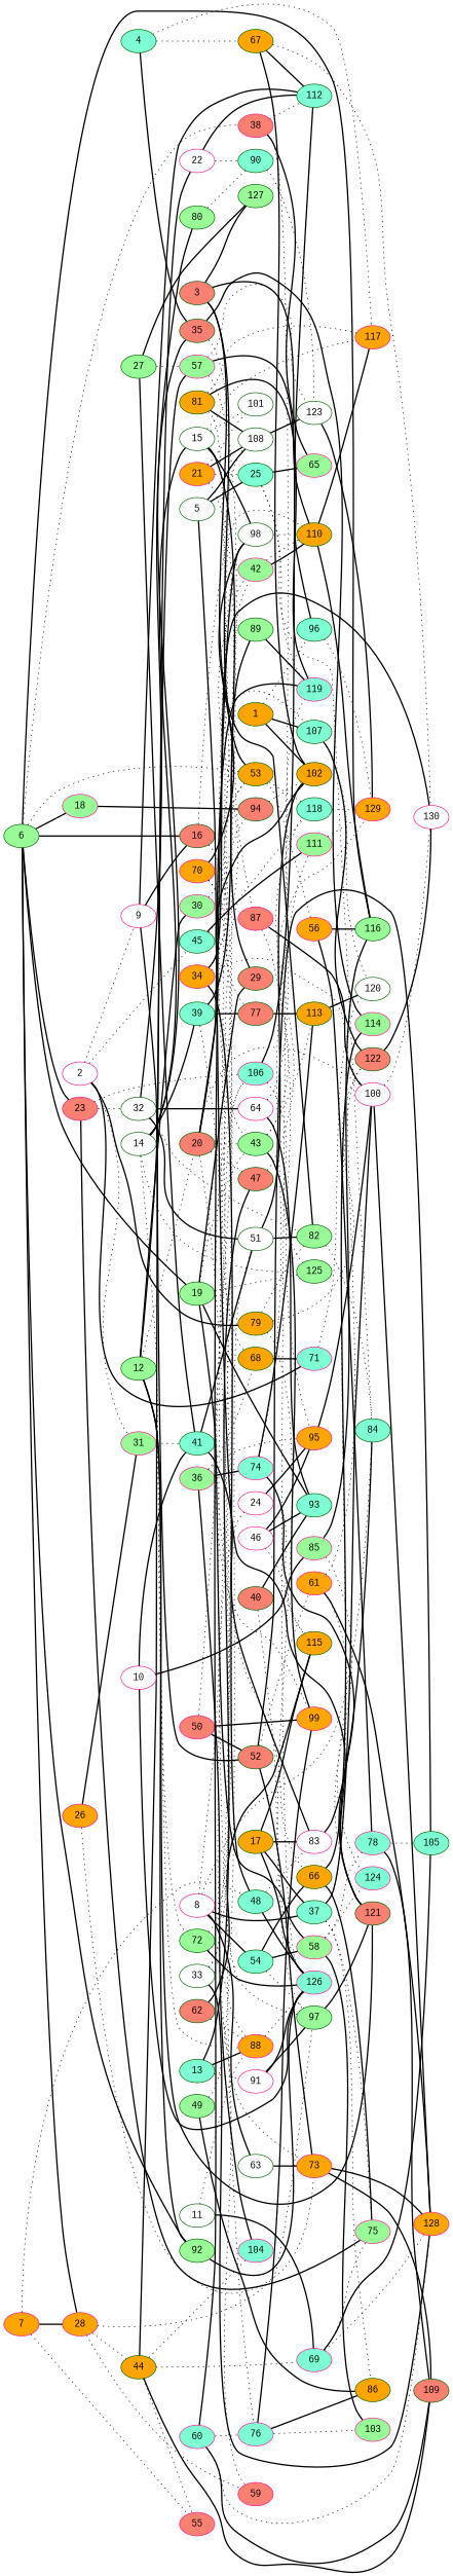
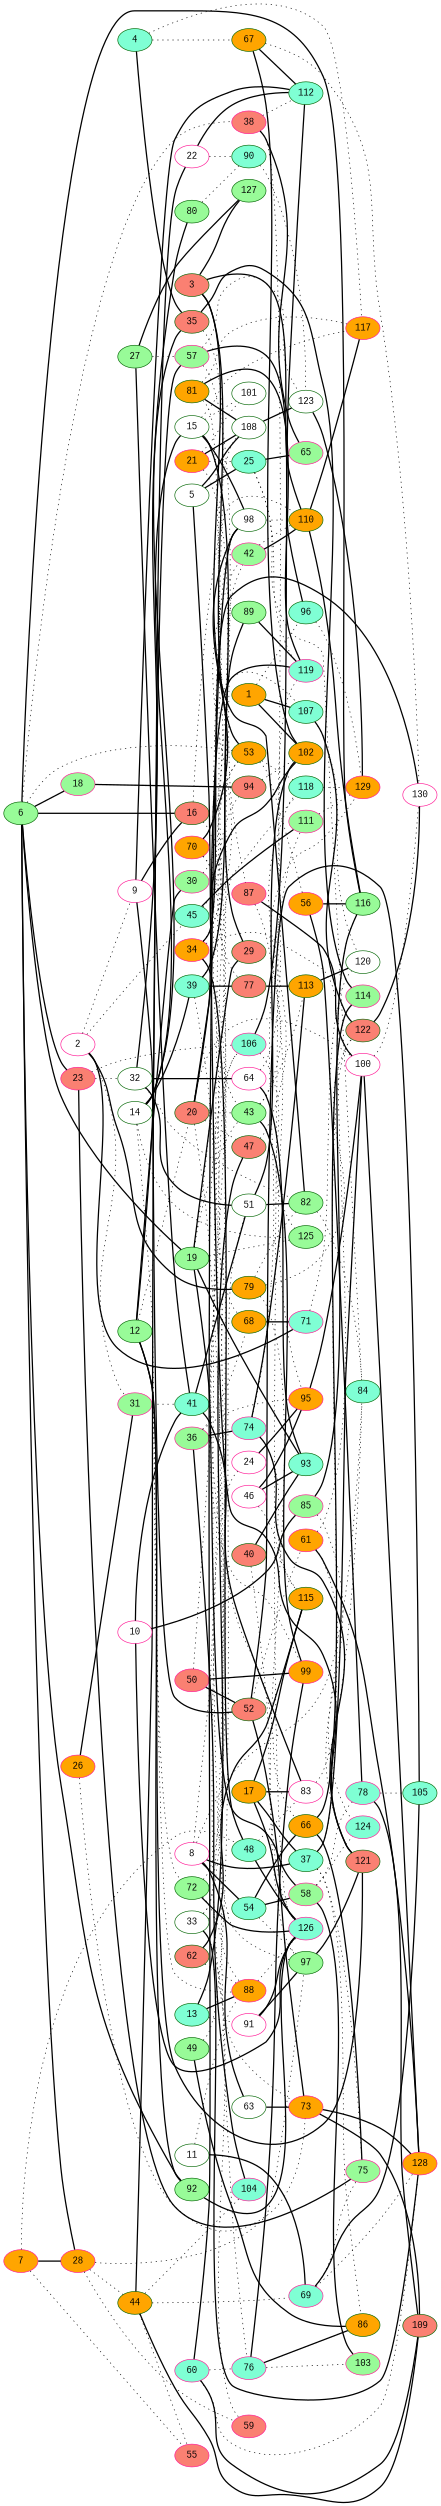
  graph {
    fontname="Liberation Mono"
    rankdir=LR
    node [color=darkgreen fillcolor=orange fontname="Liberation Mono" style=filled]
    edge [fontname="Liberation Mono" style=bold]
    96 [fillcolor=aquamarine]
    1
    102
    107 [fillcolor=aquamarine]
    129 [color=deeppink]
    122 [fillcolor=salmon]
    120 [fillcolor=white]
    2 [color=deeppink fillcolor=white]
    9 [color=deeppink fillcolor=white]
    31 [color=deeppink fillcolor=palegreen]
    45 [fillcolor=aquamarine]
    71 [color=deeppink fillcolor=aquamarine]
    79
    16 [fillcolor=salmon]
    52 [fillcolor=salmon]
    112 [fillcolor=aquamarine]
    41 [fillcolor=aquamarine]
    53
    111 [color=deeppink fillcolor=palegreen]
    82 [fillcolor=palegreen]
    126 [color=deeppink fillcolor=aquamarine]
    3 [fillcolor=salmon]
    110
    127 [fillcolor=palegreen]
    118 [fillcolor=aquamarine]
    56 [color=deeppink]
    84 [fillcolor=aquamarine]
    117 [color=deeppink]
    116 [fillcolor=palegreen]
    4 [fillcolor=aquamarine]
    35 [fillcolor=salmon]
    67
    114 [color=deeppink fillcolor=palegreen]
    130 [color=deeppink fillcolor=white]
    5 [fillcolor=white]
    25 [fillcolor=aquamarine]
    108 [fillcolor=white]
    121 [fillcolor=salmon]
    119 [color=deeppink fillcolor=aquamarine]
    65 [color=deeppink fillcolor=palegreen]
    123 [fillcolor=white]
    6 [fillcolor=palegreen]
    18 [color=deeppink fillcolor=palegreen]
    19 [fillcolor=palegreen]
    23 [color=deeppink fillcolor=salmon]
    28 [color=deeppink]
    38 [color=deeppink fillcolor=salmon]
    92 [fillcolor=palegreen]
    68
    94 [fillcolor=salmon]
    125 [fillcolor=palegreen]
    29 [fillcolor=salmon]
    98 [fillcolor=white]
    43 [fillcolor=palegreen]
    58 [color=deeppink fillcolor=palegreen]
    93 [fillcolor=aquamarine]
    32 [fillcolor=white]
    75 [color=deeppink fillcolor=palegreen]
    106 [color=deeppink fillcolor=aquamarine]
    44
    59 [color=deeppink fillcolor=salmon]
    97 [fillcolor=palegreen]
    7 [color=deeppink]
    48 [fillcolor=aquamarine]
    55 [color=deeppink fillcolor=salmon]
    83 [color=deeppink fillcolor=white]
    8 [color=deeppink fillcolor=white]
    24 [color=deeppink fillcolor=white]
    37 [fillcolor=aquamarine]
    54 [fillcolor=aquamarine]
    63 [fillcolor=white]
    95 [color=deeppink]
    100 [color=deeppink fillcolor=white]
    86
    66
    73 [color=deeppink]
    61 [color=deeppink]
    105 [fillcolor=aquamarine]
    10 [color=deeppink fillcolor=white]
    85 [color=deeppink fillcolor=palegreen]
    51 [fillcolor=white]
    11 [fillcolor=white]
    69 [color=deeppink fillcolor=aquamarine]
    88 [color=deeppink]
    128 [color=deeppink]
    12 [fillcolor=palegreen]
    20 [fillcolor=salmon]
    22 [color=deeppink fillcolor=white]
    30 [color=deeppink fillcolor=palegreen]
    47 [fillcolor=salmon]
    76 [color=deeppink fillcolor=aquamarine]
    90 [fillcolor=aquamarine]
    13 [fillcolor=aquamarine]
    91 [color=deeppink fillcolor=white]
    14 [fillcolor=white]
    15 [fillcolor=white]
    39 [fillcolor=aquamarine]
    72 [fillcolor=palegreen]
    101 [fillcolor=white]
    77 [fillcolor=salmon]
    89 [fillcolor=palegreen]
    17
    115
    99 [color=deeppink]
    113
    78 [color=deeppink fillcolor=aquamarine]
    103 [color=deeppink fillcolor=palegreen]
    124 [color=deeppink fillcolor=aquamarine]
    21 [color=deeppink]
    64 [color=deeppink fillcolor=white]
    80 [fillcolor=palegreen]
    26 [color=deeppink]
    109 [fillcolor=salmon]
    27 [fillcolor=palegreen]
    57 [color=deeppink fillcolor=palegreen]
    87 [color=deeppink fillcolor=salmon]
    104 [color=deeppink fillcolor=aquamarine]
    33 [fillcolor=white]
    42 [color=deeppink fillcolor=palegreen]
    34 [color=deeppink]
    36 [color=deeppink fillcolor=palegreen]
    74 [color=deeppink fillcolor=aquamarine]
    40 [fillcolor=salmon]
    46 [color=deeppink fillcolor=white]
    49 [fillcolor=palegreen]
    50 [color=deeppink fillcolor=salmon]
    60 [color=deeppink fillcolor=aquamarine]
    62 [fillcolor=salmon]
    70 [color=deeppink]
    81
    96 -- 129 [style=dotted]
    1 -- 96 [style=dotted]
    1 -- 102
    1 -- 107
    107 -- 122
    107 -- 120 [style=dotted]
    122 -- 130
    2 -- 9 [style=dotted]
    2 -- 31 [style=dotted]
    2 -- 45 [style=dotted]
    2 -- 71
    2 -- 79
    9 -- 16
    9 -- 52
    9 -- 112
    31 -- 41 [style=dotted]
    45 -- 53 [style=dotted]
    45 -- 111
    71 -- 120 [style=dotted]
    79 -- 122 [style=dotted]
    79 -- 82 [style=dotted]
    79 -- 126 [style=dotted]
    16 -- 110 [style=dotted]
    16 -- 68 [style=dotted]
    52 -- 73
    52 -- 61 [style=dotted]
    52 -- 105
    41 -- 83
    41 -- 51
    53 -- 118 [style=dotted]
    53 -- 56 [style=dotted]
    111 -- 129 [style=dotted]
    82 -- 84 [style=dotted]
    3 -- 53
    3 -- 82
    3 -- 110
    3 -- 127
    110 -- 117
    110 -- 116
    118 -- 129 [style=dotted]
    56 -- 116
    56 -- 78
    4 -- 117 [style=dotted]
    4 -- 35
    4 -- 67 [style=dotted]
    35 -- 53 [style=dotted]
    35 -- 114
    67 -- 102
    67 -- 112
    67 -- 130 [style=dotted]
    5 -- 25
    5 -- 108
    5 -- 121
    25 -- 84 [style=dotted]
    25 -- 119 [style=dotted]
    25 -- 65
    108 -- 123
    123 -- 129
    6 -- 16
    6 -- 53 [style=dotted]
    6 -- 116
    6 -- 18
    6 -- 19
    6 -- 23
    6 -- 28
    6 -- 38 [style=dotted]
    6 -- 92
    18 -- 94
    19 -- 125 [style=dotted]
    19 -- 29
    19 -- 98 [style=dotted]
    19 -- 43 [style=dotted]
    19 -- 58
    19 -- 93
    23 -- 32 [style=dotted]
    23 -- 75
    23 -- 106 [style=dotted]
    28 -- 44 [style=dotted]
    28 -- 59 [style=dotted]
    28 -- 97 [style=dotted]
    38 -- 112 [style=dotted]
    38 -- 126 [style=dotted]
    38 -- 65
    92 -- 126
    68 -- 71
    94 -- 102 [style=dotted]
    98 -- 110 [style=dotted]
    43 -- 129 [style=dotted]
    43 -- 99
    43 -- 113 [style=dotted]
    58 -- 78 [style=dotted]
    58 -- 103
    58 -- 124 [style=dotted]
    32 -- 82 [style=dotted]
    32 -- 51
    32 -- 64
    32 -- 80
    106 -- 112
    106 -- 125 [style=dotted]
    44 -- 55 [style=dotted]
    44 -- 69 [style=dotted]
    44 -- 109
    44 -- 57
    44 -- 104 [style=dotted]
    97 -- 121
    7 -- 28
    7 -- 48 [style=dotted]
    7 -- 55 [style=dotted]
    48 -- 126
    48 -- 83 [style=dotted]
-   83 -- 84
+   83 -- 84 [style=dotted]
    8 -- 84 [style=dotted]
    8 -- 24 [style=dotted]
    8 -- 37
    8 -- 54
    8 -- 63
    24 -- 95
    37 -- 122 [style=dotted]
    37 -- 75 [style=dotted]
    37 -- 100
    37 -- 86 [style=dotted]
    54 -- 58
    54 -- 97 [style=dotted]
    54 -- 66
    63 -- 73
    95 -- 100
    100 -- 130 [style=dotted]
    100 -- 128
    66 -- 114
    66 -- 75
    73 -- 128
    73 -- 109
    61 -- 116 [style=dotted]
    61 -- 128
    61 -- 124 [style=dotted]
    10 -- 41
    10 -- 126
    10 -- 85
    85 -- 116
    85 -- 121 [style=dotted]
    51 -- 102
    51 -- 82
    11 -- 69
    11 -- 88 [style=dotted]
    69 -- 75 [style=dotted]
    69 -- 105
    69 -- 128 [style=dotted]
    88 -- 126 [style=dotted]
    12 -- 121
    12 -- 92
    12 -- 88 [style=dotted]
    12 -- 20 [style=dotted]
    12 -- 22
    12 -- 30
    20 -- 102
    20 -- 119
    20 -- 43 [style=dotted]
    20 -- 100 [style=dotted]
    20 -- 47 [style=dotted]
    20 -- 76 [style=dotted]
    22 -- 112
    22 -- 90 [style=dotted]
    30 -- 107 [style=dotted]
    47 -- 118 [style=dotted]
    76 -- 86
    76 -- 99
    76 -- 103 [style=dotted]
    90 -- 123 [style=dotted]
    13 -- 88
    13 -- 47
    13 -- 91 [style=dotted]
    91 -- 126
    91 -- 97
    14 -- 35
    14 -- 125 [style=dotted]
    14 -- 15
    14 -- 39
    14 -- 72 [style=dotted]
    15 -- 117 [style=dotted]
    15 -- 29
    15 -- 98
    15 -- 101 [style=dotted]
    39 -- 94 [style=dotted]
    39 -- 66 [style=dotted]
    39 -- 77
    39 -- 89
    72 -- 126
    72 -- 118 [style=dotted]
    72 -- 88 [style=dotted]
    77 -- 113
    89 -- 119
    17 -- 126
    17 -- 83
    17 -- 37
    17 -- 115
    113 -- 120
    78 -- 105 [style=dotted]
    78 -- 109
    21 -- 25 [style=dotted]
    21 -- 108
    21 -- 43 [style=dotted]
    21 -- 101 [style=dotted]
    64 -- 119 [style=dotted]
    64 -- 93
    80 -- 90 [style=dotted]
    26 -- 31
    26 -- 73 [style=dotted]
    27 -- 41
    27 -- 127
    27 -- 57 [style=dotted]
    57 -- 96
    57 -- 123 [style=dotted]
    57 -- 87 [style=dotted]
    87 -- 95 [style=dotted]
    87 -- 100
    33 -- 106 [style=dotted]
    33 -- 59 [style=dotted]
    33 -- 54 [style=dotted]
    33 -- 128
    33 -- 42 [style=dotted]
    42 -- 110
    42 -- 110 [style=dotted]
    34 -- 53 [style=dotted]
    34 -- 130
    34 -- 48
    34 -- 100 [style=dotted]
    34 -- 99 [style=dotted]
    34 -- 42 [style=dotted]
    36 -- 68 [style=dotted]
    36 -- 95 [style=dotted]
    36 -- 104
    36 -- 74
    74 -- 111 [style=dotted]
    74 -- 121
    74 -- 115 [style=dotted]
    74 -- 113
    40 -- 93
    40 -- 97 [style=dotted]
    46 -- 93
    46 -- 95
    46 -- 115 [style=dotted]
    49 -- 86
    49 -- 51 [style=dotted]
    50 -- 52
    50 -- 106 [style=dotted]
    50 -- 99
    60 -- 98
    60 -- 128 [style=dotted]
    60 -- 76 [style=dotted]
    60 -- 109
    62 -- 88 [style=dotted]
    62 -- 115
    70 -- 108 [style=dotted]
    70 -- 98
    70 -- 73 [style=dotted]
    70 -- 77 [style=dotted]
    81 -- 117 [style=dotted]
    81 -- 108
    81 -- 119
    81 -- 97 [style=dotted]
  }
